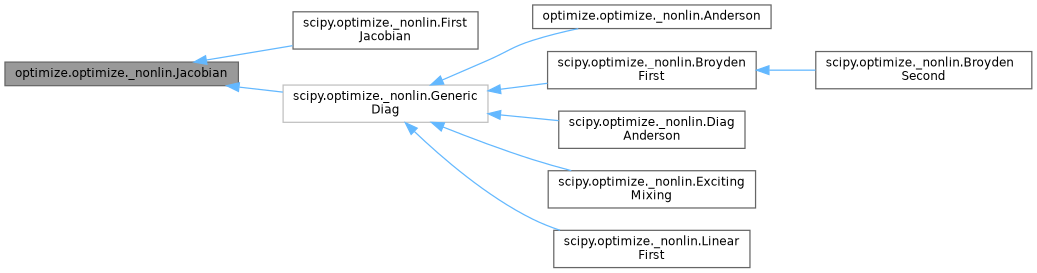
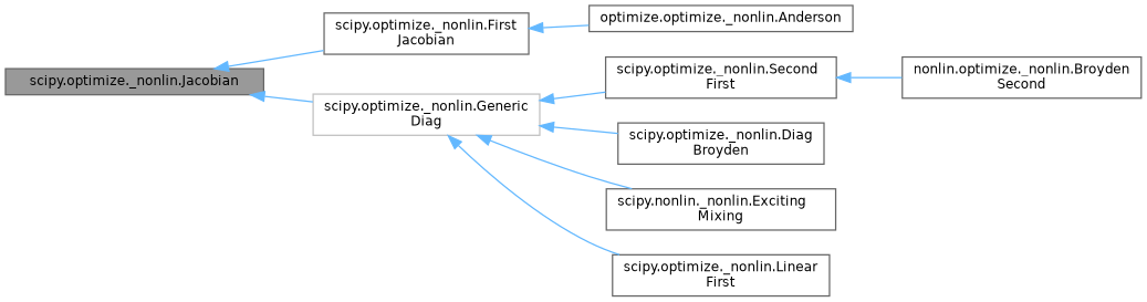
  digraph {
    rankdir=LR
    node [color=gray40 fillcolor=white fontname=Helvetica fontsize=10 shape=box style=filled]
    edge [color=steelblue1 dir=back fontname=Helvetica fontsize=10 labelfontname=Helvetica labelfontsize=10 style=solid]
-   n1 [fillcolor=grey60 fontcolor=black height=0.2 label="optimize.optimize._nonlin.Jacobian" width=0.4]
+   n1 [fillcolor=grey60 fontcolor=black height=0.2 label="scipy.optimize._nonlin.Jacobian" width=0.4]
    n2 [color=grey75 height=0.2 label="scipy.optimize._nonlin.Generic\lDiag" width=0.4]
    n3 [height=0.2 label="scipy.optimize._nonlin.First\lJacobian" width=0.4]
    n4 [height=0.2 label="optimize.optimize._nonlin.Anderson" width=0.4]
-   n5 [height=0.2 label="scipy.optimize._nonlin.Broyden\lFirst" width=0.4]
-   n6 [height=0.2 label="scipy.optimize._nonlin.Diag\lAnderson" width=0.4]
-   n7 [height=0.2 label="scipy.optimize._nonlin.Exciting\lMixing" width=0.4]
+   n5 [height=0.2 label="scipy.optimize._nonlin.Second\lFirst" width=0.4]
+   n6 [height=0.2 label="scipy.optimize._nonlin.Diag\lBroyden" width=0.4]
+   n7 [height=0.2 label="scipy.nonlin._nonlin.Exciting\lMixing" width=0.4]
    n8 [height=0.2 label="scipy.optimize._nonlin.Linear\lFirst" width=0.4]
-   n9 [height=0.2 label="scipy.optimize._nonlin.Broyden\lSecond" width=0.4]
+   n9 [height=0.2 label="nonlin.optimize._nonlin.Broyden\lSecond" width=0.4]
    n1 -> n2
    n1 -> n3
-   n2 -> n4
+   n3 -> n4
    n2 -> n5
    n2 -> n6
    n2 -> n7
    n2 -> n8
    n5 -> n9
  }
